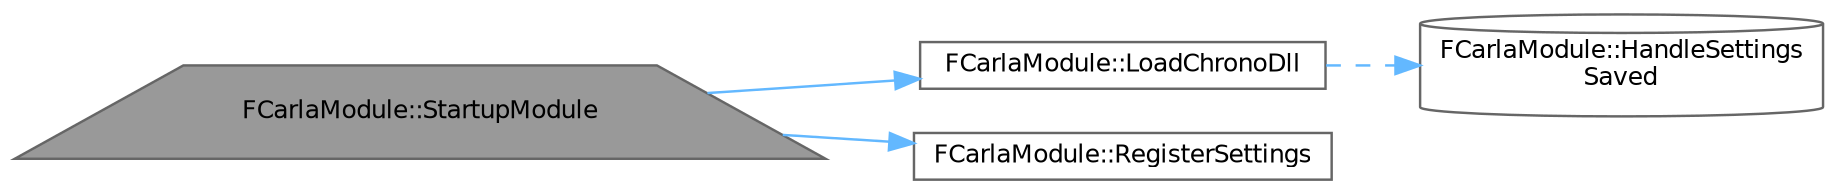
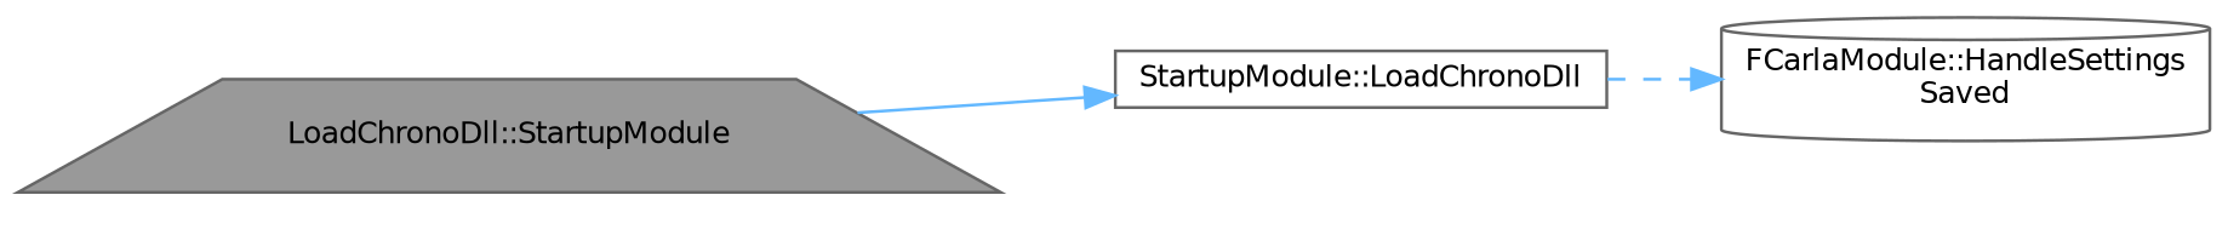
  digraph {
    rankdir=LR
    node [color=grey40 fillcolor=white fontname=Helvetica fontsize=10 shape=box style=filled]
    edge [color=steelblue1 fontname=Helvetica fontsize=10 labelfontname=Helvetica labelfontsize=10 style=solid]
-   n1 [color=gray40 fillcolor=grey60 fontcolor=black height=0.2 label="FCarlaModule::StartupModule" shape=trapezium width=0.4]
-   n2 [height=0.2 label="FCarlaModule::LoadChronoDll" width=0.4]
-   n3 [height=0.2 label="FCarlaModule::RegisterSettings" width=0.4]
+   n1 [color=gray40 fillcolor=grey60 fontcolor=black height=0.2 label="LoadChronoDll::StartupModule" shape=trapezium width=0.4]
+   n2 [height=0.2 label="StartupModule::LoadChronoDll" width=0.4]
    n4 [height=0.2 label="FCarlaModule::HandleSettings\lSaved" shape=cylinder width=0.4]
    n1 -> n2
-   n1 -> n3
    n2 -> n4 [style=dashed]
  }
